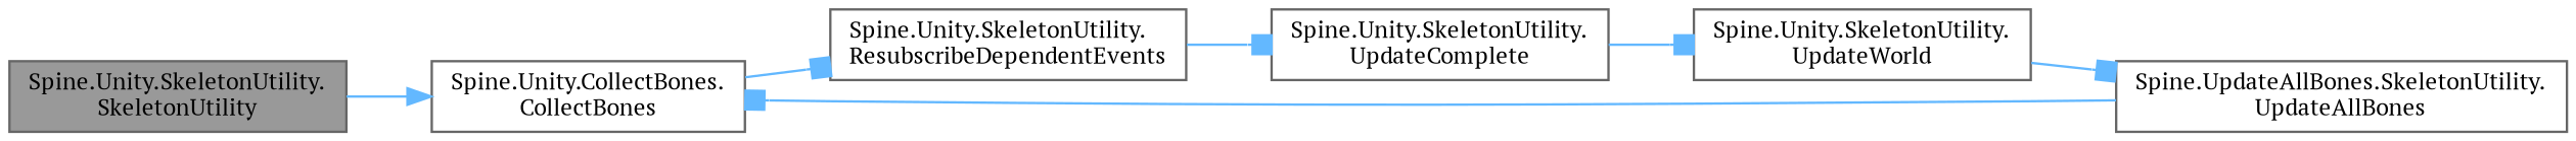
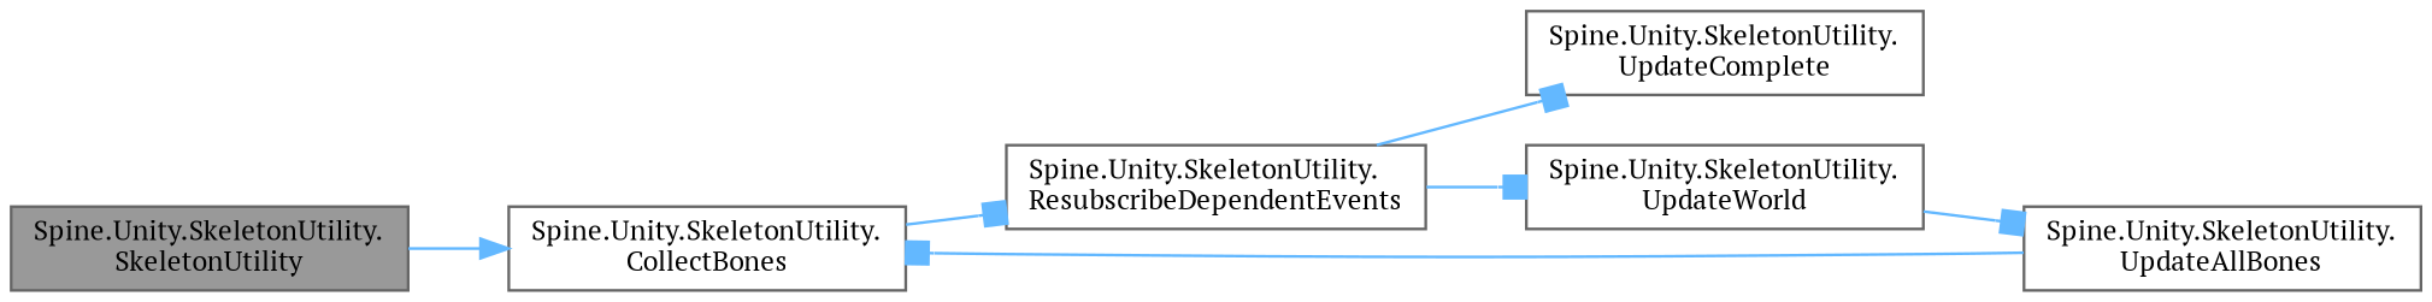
  digraph {
    fontname="PT Serif"
    rankdir=LR
    node [color=grey40 fillcolor=white fontname="PT Serif" fontsize=10 shape=box style=filled]
    edge [arrowhead=box color=steelblue1 fontname="PT Serif" fontsize=10 labelfontname=Helvetica labelfontsize=10 style=solid]
    n1 [color=gray40 fillcolor=grey60 fontcolor=black height=0.2 label="Spine.Unity.SkeletonUtility.\lSkeletonUtility" width=0.4]
-   n2 [height=0.2 label="Spine.Unity.CollectBones.\lCollectBones" width=0.4]
+   n2 [height=0.2 label="Spine.Unity.SkeletonUtility.\lCollectBones" width=0.4]
    n3 [height=0.2 label="Spine.Unity.SkeletonUtility.\lResubscribeDependentEvents" width=0.4]
    n4 [height=0.2 label="Spine.Unity.SkeletonUtility.\lUpdateComplete" width=0.4]
    n5 [height=0.2 label="Spine.Unity.SkeletonUtility.\lUpdateWorld" width=0.4]
-   n6 [height=0.2 label="Spine.UpdateAllBones.SkeletonUtility.\lUpdateAllBones" width=0.4]
+   n6 [height=0.2 label="Spine.Unity.SkeletonUtility.\lUpdateAllBones" width=0.4]
    n1 -> n2 [arrowhead=normal]
    n2 -> n3
    n3 -> n4
-   n4 -> n5
+   n3 -> n5
    n5 -> n6
    n6 -> n2
  }
